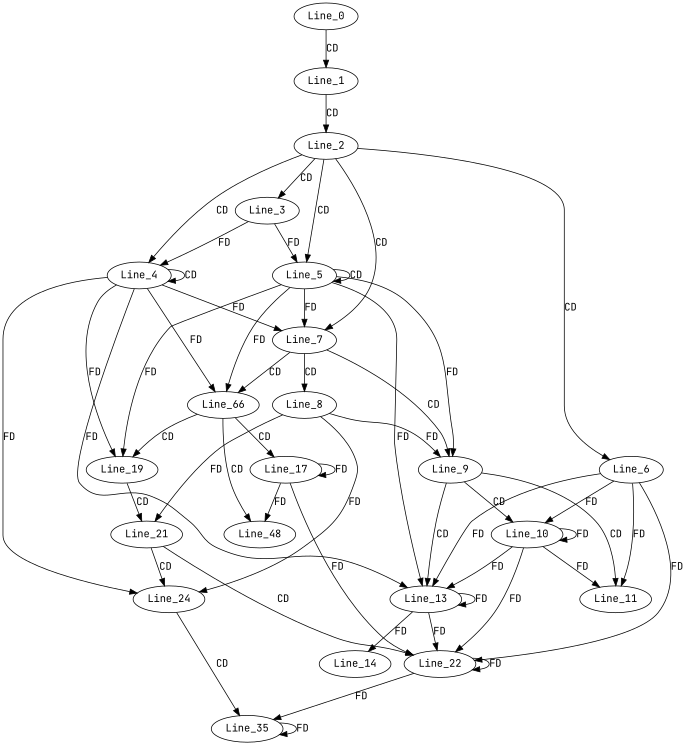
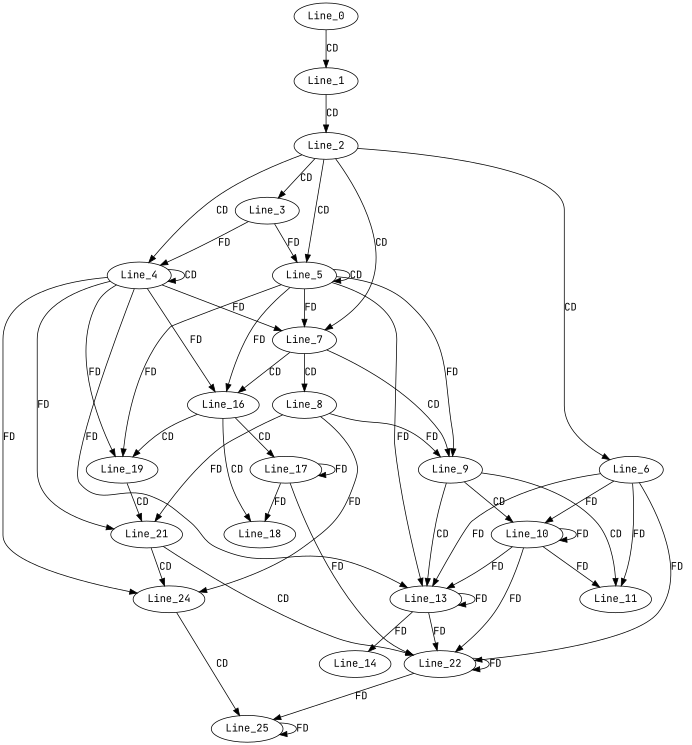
  digraph {
    fontname="JetBrains Mono"
    node [fontname="JetBrains Mono"]
    edge [fontname="JetBrains Mono"]
    Line_0
    Line_1
    Line_2
    Line_3
    Line_4
    Line_5
    Line_6
    Line_7
    Line_13
-   Line_16 [label=Line_66]
+   Line_16
    Line_19
    Line_21
    Line_24
    Line_9
    Line_10
    Line_11
    Line_22
    Line_8
    Line_14
    Line_17
-   Line_18 [label=Line_48]
-   Line_25 [label=Line_35]
+   Line_18
+   Line_25
    Line_0 -> Line_1 [label=CD]
    Line_1 -> Line_2 [label=CD]
    Line_2 -> Line_3 [label=CD]
    Line_2 -> Line_4 [label=CD]
    Line_2 -> Line_5 [label=CD]
    Line_2 -> Line_6 [label=CD]
    Line_2 -> Line_7 [label=CD]
    Line_3 -> Line_4 [label=FD]
    Line_3 -> Line_5 [label=FD]
    Line_4 -> Line_4 [label=CD]
    Line_4 -> Line_7 [label=FD]
    Line_4 -> Line_13 [label=FD]
    Line_4 -> Line_16 [label=FD]
    Line_4 -> Line_19 [label=FD]
+   Line_4 -> Line_21 [label=FD]
    Line_4 -> Line_24 [label=FD]
    Line_5 -> Line_5 [label=CD]
    Line_5 -> Line_7 [label=FD]
    Line_5 -> Line_13 [label=FD]
    Line_5 -> Line_16 [label=FD]
    Line_5 -> Line_19 [label=FD]
    Line_5 -> Line_9 [label=FD]
    Line_6 -> Line_13 [label=FD]
    Line_6 -> Line_10 [label=FD]
    Line_6 -> Line_11 [label=FD]
    Line_6 -> Line_22 [label=FD]
    Line_7 -> Line_16 [label=CD]
    Line_7 -> Line_9 [label=CD]
    Line_7 -> Line_8 [label=CD]
    Line_13 -> Line_13 [label=FD]
    Line_13 -> Line_22 [label=FD]
    Line_13 -> Line_14 [label=FD]
    Line_16 -> Line_19 [label=CD]
    Line_16 -> Line_17 [label=CD]
    Line_16 -> Line_18 [label=CD]
    Line_19 -> Line_21 [label=CD]
    Line_21 -> Line_24 [label=CD]
    Line_21 -> Line_22 [label=CD]
    Line_24 -> Line_25 [label=CD]
    Line_9 -> Line_13 [label=CD]
    Line_9 -> Line_10 [label=CD]
    Line_9 -> Line_11 [label=CD]
    Line_10 -> Line_13 [label=FD]
    Line_10 -> Line_10 [label=FD]
    Line_10 -> Line_11 [label=FD]
    Line_10 -> Line_22 [label=FD]
    Line_22 -> Line_22 [label=FD]
    Line_22 -> Line_25 [label=FD]
    Line_8 -> Line_21 [label=FD]
    Line_8 -> Line_24 [label=FD]
    Line_8 -> Line_9 [label=FD]
    Line_17 -> Line_22 [label=FD]
    Line_17 -> Line_17 [label=FD]
    Line_17 -> Line_18 [label=FD]
    Line_25 -> Line_25 [label=FD]
  }
